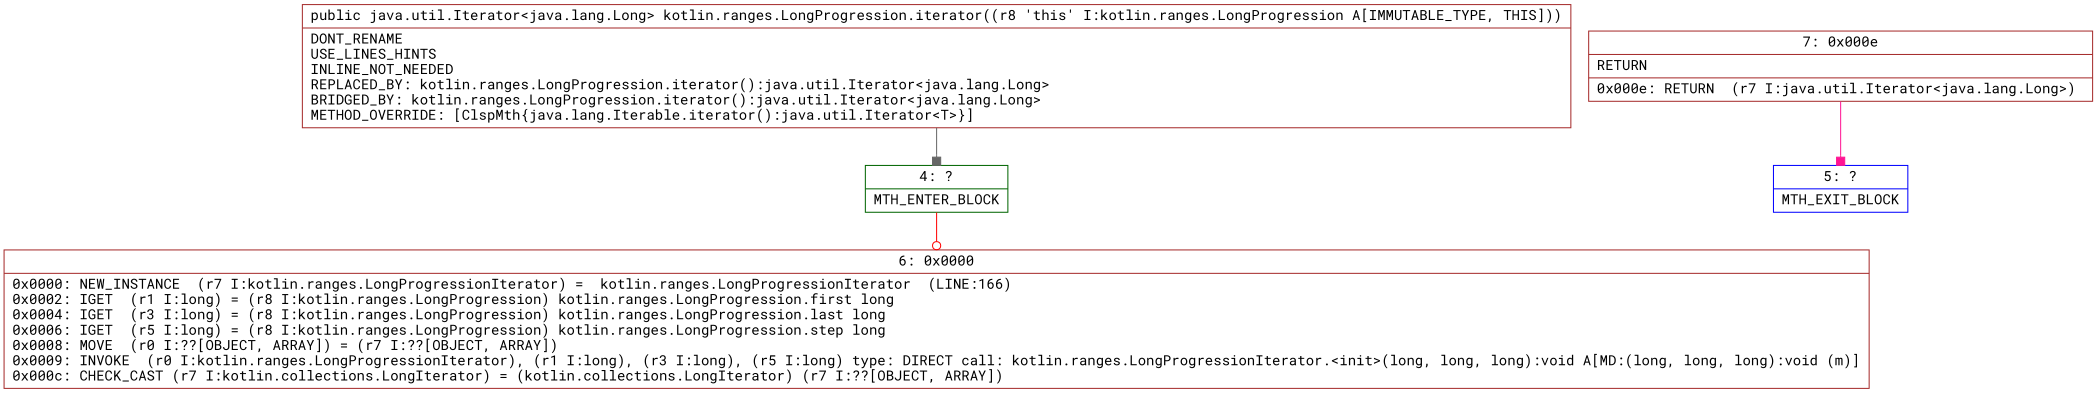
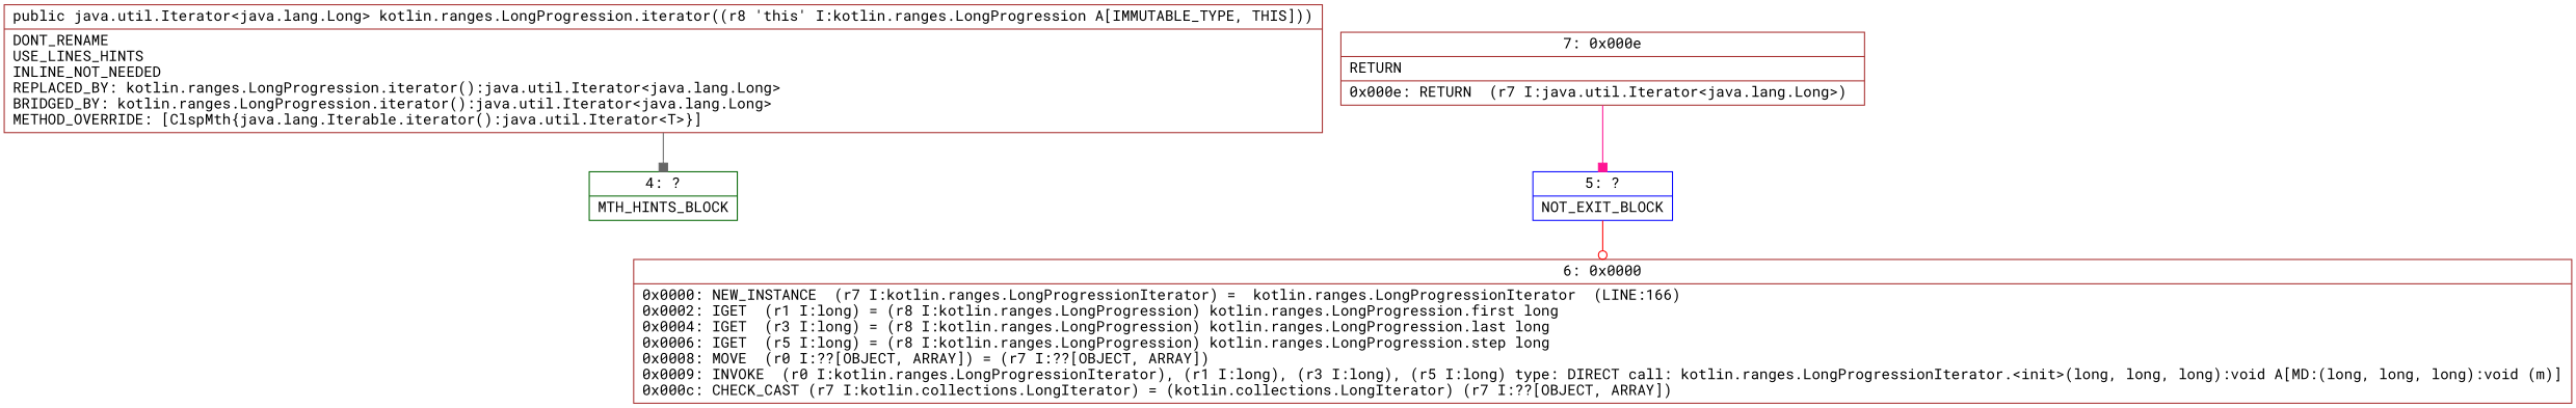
  digraph {
    fontname="Roboto Mono"
    node [color=brown fontname="Roboto Mono" shape=record]
    edge [arrowhead=box fontname="Roboto Mono"]
-   n1 [color=darkgreen label="{4\:\ ?|MTH_ENTER_BLOCK\l}"]
+   n1 [color=darkgreen label="{4\:\ ?|MTH_HINTS_BLOCK\l}"]
    n2 [label="{6\:\ 0x0000|0x0000: NEW_INSTANCE  (r7 I:kotlin.ranges.LongProgressionIterator) =  kotlin.ranges.LongProgressionIterator  (LINE:166)\l0x0002: IGET  (r1 I:long) = (r8 I:kotlin.ranges.LongProgression) kotlin.ranges.LongProgression.first long \l0x0004: IGET  (r3 I:long) = (r8 I:kotlin.ranges.LongProgression) kotlin.ranges.LongProgression.last long \l0x0006: IGET  (r5 I:long) = (r8 I:kotlin.ranges.LongProgression) kotlin.ranges.LongProgression.step long \l0x0008: MOVE  (r0 I:??[OBJECT, ARRAY]) = (r7 I:??[OBJECT, ARRAY]) \l0x0009: INVOKE  (r0 I:kotlin.ranges.LongProgressionIterator), (r1 I:long), (r3 I:long), (r5 I:long) type: DIRECT call: kotlin.ranges.LongProgressionIterator.\<init\>(long, long, long):void A[MD:(long, long, long):void (m)]\l0x000c: CHECK_CAST (r7 I:kotlin.collections.LongIterator) = (kotlin.collections.LongIterator) (r7 I:??[OBJECT, ARRAY]) \l}"]
    n3 [label="{7\:\ 0x000e|RETURN\l|0x000e: RETURN  (r7 I:java.util.Iterator\<java.lang.Long\>) \l}"]
-   n4 [color=blue label="{5\:\ ?|MTH_EXIT_BLOCK\l}"]
+   n4 [color=blue label="{5\:\ ?|NOT_EXIT_BLOCK\l}"]
    n5 [label="{public java.util.Iterator\<java.lang.Long\> kotlin.ranges.LongProgression.iterator((r8 'this' I:kotlin.ranges.LongProgression A[IMMUTABLE_TYPE, THIS]))  | DONT_RENAME\lUSE_LINES_HINTS\lINLINE_NOT_NEEDED\lREPLACED_BY: kotlin.ranges.LongProgression.iterator():java.util.Iterator\<java.lang.Long\>\lBRIDGED_BY: kotlin.ranges.LongProgression.iterator():java.util.Iterator\<java.lang.Long\>\lMETHOD_OVERRIDE: [ClspMth\{java.lang.Iterable.iterator():java.util.Iterator\<T\>\}]\l}"]
-   n1 -> n2 [arrowhead=odot color=red]
+   n4 -> n2 [arrowhead=odot color=red]
    n3 -> n4 [color=deeppink]
    n5 -> n1 [color=gray40]
  }
